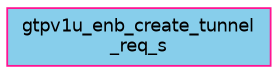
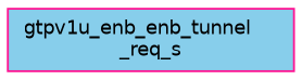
  digraph {
    rankdir=LR
-   n1 [color=deeppink fillcolor=skyblue fontname=Helvetica fontsize=10 height=0.2 label="gtpv1u_enb_create_tunnel\l_req_s" shape=record style=filled width=0.4]
+   n1 [color=deeppink fillcolor=skyblue fontname=Helvetica fontsize=10 height=0.2 label="gtpv1u_enb_enb_tunnel\l_req_s" shape=record style=filled width=0.4]
  }
